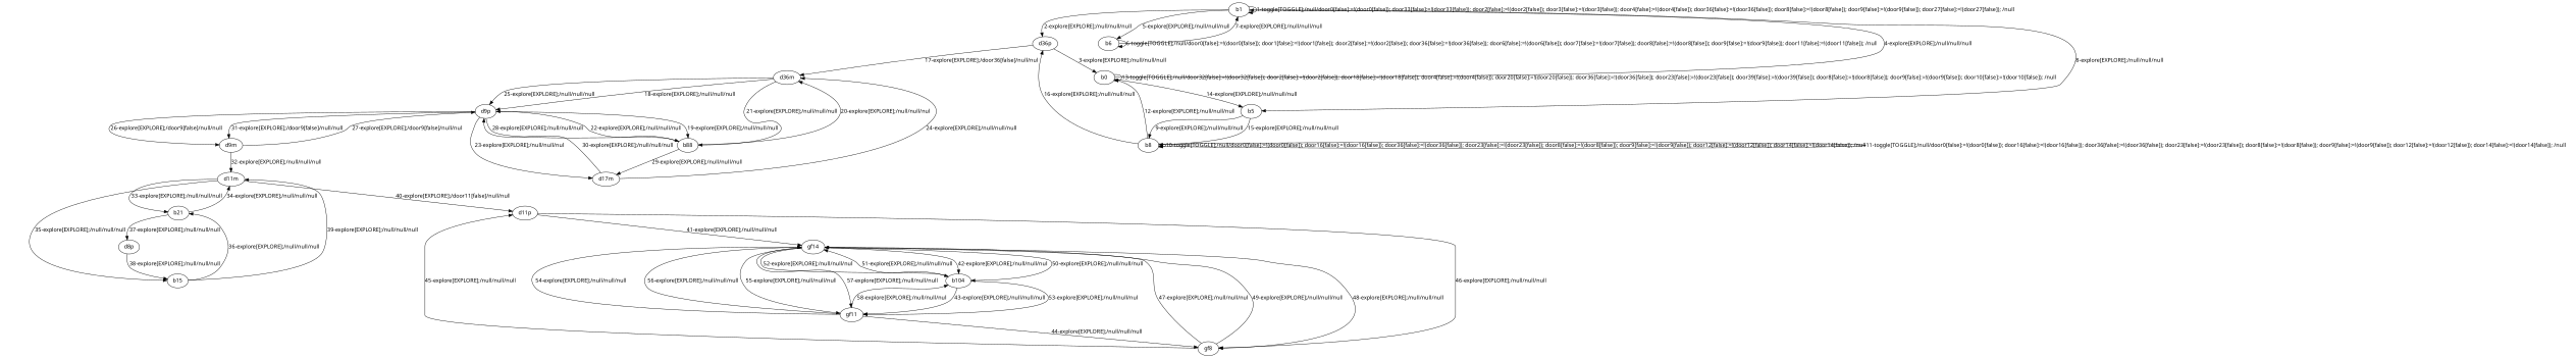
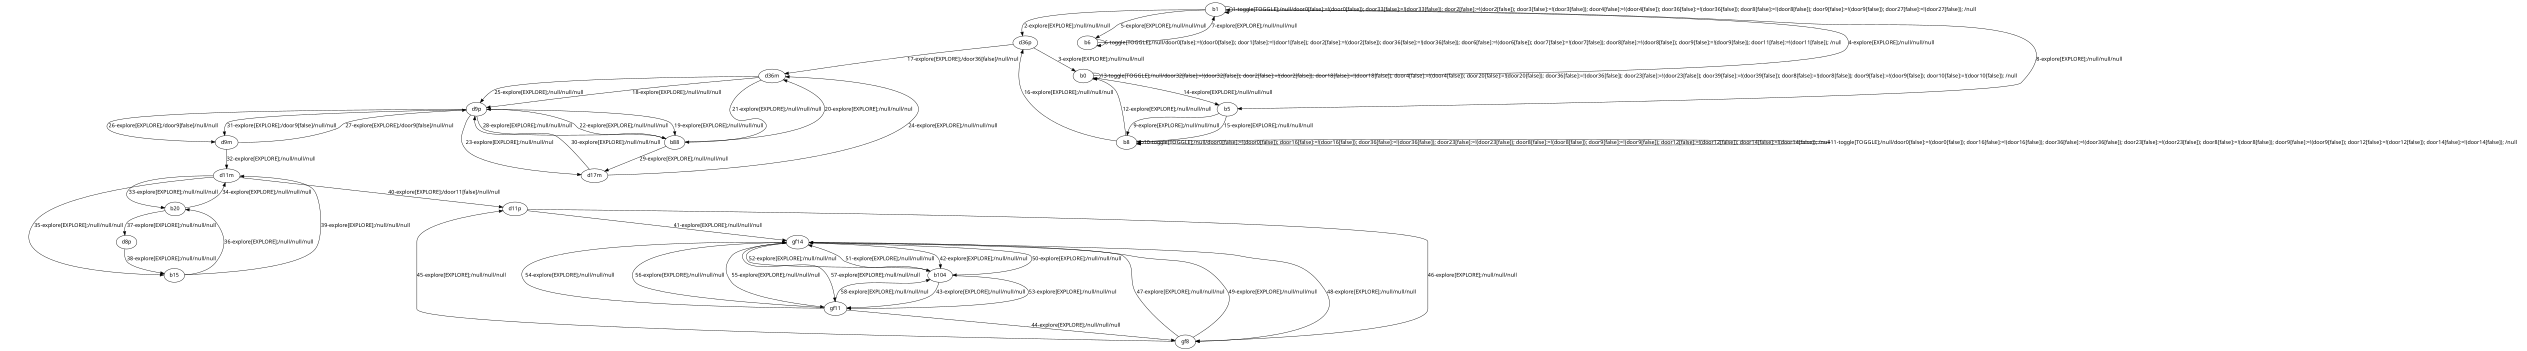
  digraph {
    fontname="Noto Sans"
    node [fontname="Noto Sans"]
    edge [fontname="Noto Sans"]
    b1
    d36p
    b6
    b5
    b0
    d36m
    n7 [label=b8]
    d9p
    b88
    d17m
    d9m
    d11m
-   b20 [label=b21]
+   b20
    n14 [label=b15]
    d11p
    d8p
    gf14
    gf8
    b104
    gf11
    b1 -> b1 [label="1-toggle[TOGGLE];/null/door0[false]:=!(door0[false]); door33[false]:=!(door33[false]); door2[false]:=!(door2[false]); door3[false]:=!(door3[false]); door4[false]:=!(door4[false]); door36[false]:=!(door36[false]); door8[false]:=!(door8[false]); door9[false]:=!(door9[false]); door27[false]:=!(door27[false]); /null"]
    b1 -> d36p [label="2-explore[EXPLORE];/null/null/null"]
    b1 -> b6 [label="5-explore[EXPLORE];/null/null/null"]
    b1 -> b5 [label="8-explore[EXPLORE];/null/null/null"]
    d36p -> b0 [label="3-explore[EXPLORE];/null/null/null"]
    d36p -> d36m [label="17-explore[EXPLORE];/door36[false]/null/null"]
    b6 -> b1 [label="7-explore[EXPLORE];/null/null/null"]
    b6 -> b6 [label="6-toggle[TOGGLE];/null/door0[false]:=!(door0[false]); door1[false]:=!(door1[false]); door2[false]:=!(door2[false]); door36[false]:=!(door36[false]); door6[false]:=!(door6[false]); door7[false]:=!(door7[false]); door8[false]:=!(door8[false]); door9[false]:=!(door9[false]); door11[false]:=!(door11[false]); /null"]
    b5 -> n7 [label="9-explore[EXPLORE];/null/null/null"]
    b5 -> n7 [label="15-explore[EXPLORE];/null/null/null"]
    b0 -> b1 [label="4-explore[EXPLORE];/null/null/null"]
    b0 -> b5 [label="14-explore[EXPLORE];/null/null/null"]
    b0 -> b0 [label="13-toggle[TOGGLE];/null/door32[false]:=!(door32[false]); door2[false]:=!(door2[false]); door18[false]:=!(door18[false]); door4[false]:=!(door4[false]); door20[false]:=!(door20[false]); door36[false]:=!(door36[false]); door23[false]:=!(door23[false]); door39[false]:=!(door39[false]); door8[false]:=!(door8[false]); door9[false]:=!(door9[false]); door10[false]:=!(door10[false]); /null"]
    d36m -> d9p [label="18-explore[EXPLORE];/null/null/null"]
    d36m -> d9p [label="25-explore[EXPLORE];/null/null/null"]
    d36m -> b88 [label="21-explore[EXPLORE];/null/null/null"]
    n7 -> d36p [label="16-explore[EXPLORE];/null/null/null"]
    n7 -> b0 [label="12-explore[EXPLORE];/null/null/null"]
    n7 -> n7 [label="10-toggle[TOGGLE];/null/door0[false]:=!(door0[false]); door16[false]:=!(door16[false]); door36[false]:=!(door36[false]); door23[false]:=!(door23[false]); door8[false]:=!(door8[false]); door9[false]:=!(door9[false]); door12[false]:=!(door12[false]); door14[false]:=!(door14[false]); /null"]
    n7 -> n7 [label="11-toggle[TOGGLE];/null/door0[false]:=!(door0[false]); door16[false]:=!(door16[false]); door36[false]:=!(door36[false]); door23[false]:=!(door23[false]); door8[false]:=!(door8[false]); door9[false]:=!(door9[false]); door12[false]:=!(door12[false]); door14[false]:=!(door14[false]); /null"]
    d9p -> b88 [label="19-explore[EXPLORE];/null/null/null"]
    d9p -> b88 [label="28-explore[EXPLORE];/null/null/null"]
    d9p -> d17m [label="23-explore[EXPLORE];/null/null/null"]
    d9p -> d9m [label="26-explore[EXPLORE];/door9[false]/null/null"]
    d9p -> d9m [label="31-explore[EXPLORE];/door9[false]/null/null"]
    b88 -> d36m [label="20-explore[EXPLORE];/null/null/null"]
    b88 -> d9p [label="22-explore[EXPLORE];/null/null/null"]
    b88 -> d17m [label="29-explore[EXPLORE];/null/null/null"]
    d17m -> d36m [label="24-explore[EXPLORE];/null/null/null"]
    d17m -> d9p [label="30-explore[EXPLORE];/null/null/null"]
    d9m -> d9p [label="27-explore[EXPLORE];/door9[false]/null/null"]
    d9m -> d11m [label="32-explore[EXPLORE];/null/null/null"]
    d11m -> b20 [label="33-explore[EXPLORE];/null/null/null"]
    d11m -> n14 [label="35-explore[EXPLORE];/null/null/null"]
    d11m -> d11p [label="40-explore[EXPLORE];/door11[false]/null/null"]
    b20 -> d11m [label="34-explore[EXPLORE];/null/null/null"]
    b20 -> d8p [label="37-explore[EXPLORE];/null/null/null"]
    n14 -> d11m [label="39-explore[EXPLORE];/null/null/null"]
    n14 -> b20 [label="36-explore[EXPLORE];/null/null/null"]
    d11p -> gf14 [label="41-explore[EXPLORE];/null/null/null"]
    d11p -> gf8 [label="46-explore[EXPLORE];/null/null/null"]
    d8p -> n14 [label="38-explore[EXPLORE];/null/null/null"]
    gf14 -> gf8 [label="48-explore[EXPLORE];/null/null/null"]
    gf14 -> b104 [label="42-explore[EXPLORE];/null/null/null"]
    gf14 -> b104 [label="50-explore[EXPLORE];/null/null/null"]
    gf14 -> b104 [label="52-explore[EXPLORE];/null/null/null"]
    gf14 -> gf11 [label="55-explore[EXPLORE];/null/null/null"]
    gf14 -> gf11 [label="57-explore[EXPLORE];/null/null/null"]
    gf8 -> d11p [label="45-explore[EXPLORE];/null/null/null"]
    gf8 -> gf14 [label="47-explore[EXPLORE];/null/null/null"]
    gf8 -> gf14 [label="49-explore[EXPLORE];/null/null/null"]
    b104 -> gf14 [label="51-explore[EXPLORE];/null/null/null"]
    b104 -> gf11 [label="43-explore[EXPLORE];/null/null/null"]
    b104 -> gf11 [label="53-explore[EXPLORE];/null/null/null"]
    gf11 -> gf14 [label="54-explore[EXPLORE];/null/null/null"]
    gf11 -> gf14 [label="56-explore[EXPLORE];/null/null/null"]
    gf11 -> gf8 [label="44-explore[EXPLORE];/null/null/null"]
    gf11 -> b104 [label="58-explore[EXPLORE];/null/null/null"]
  }
